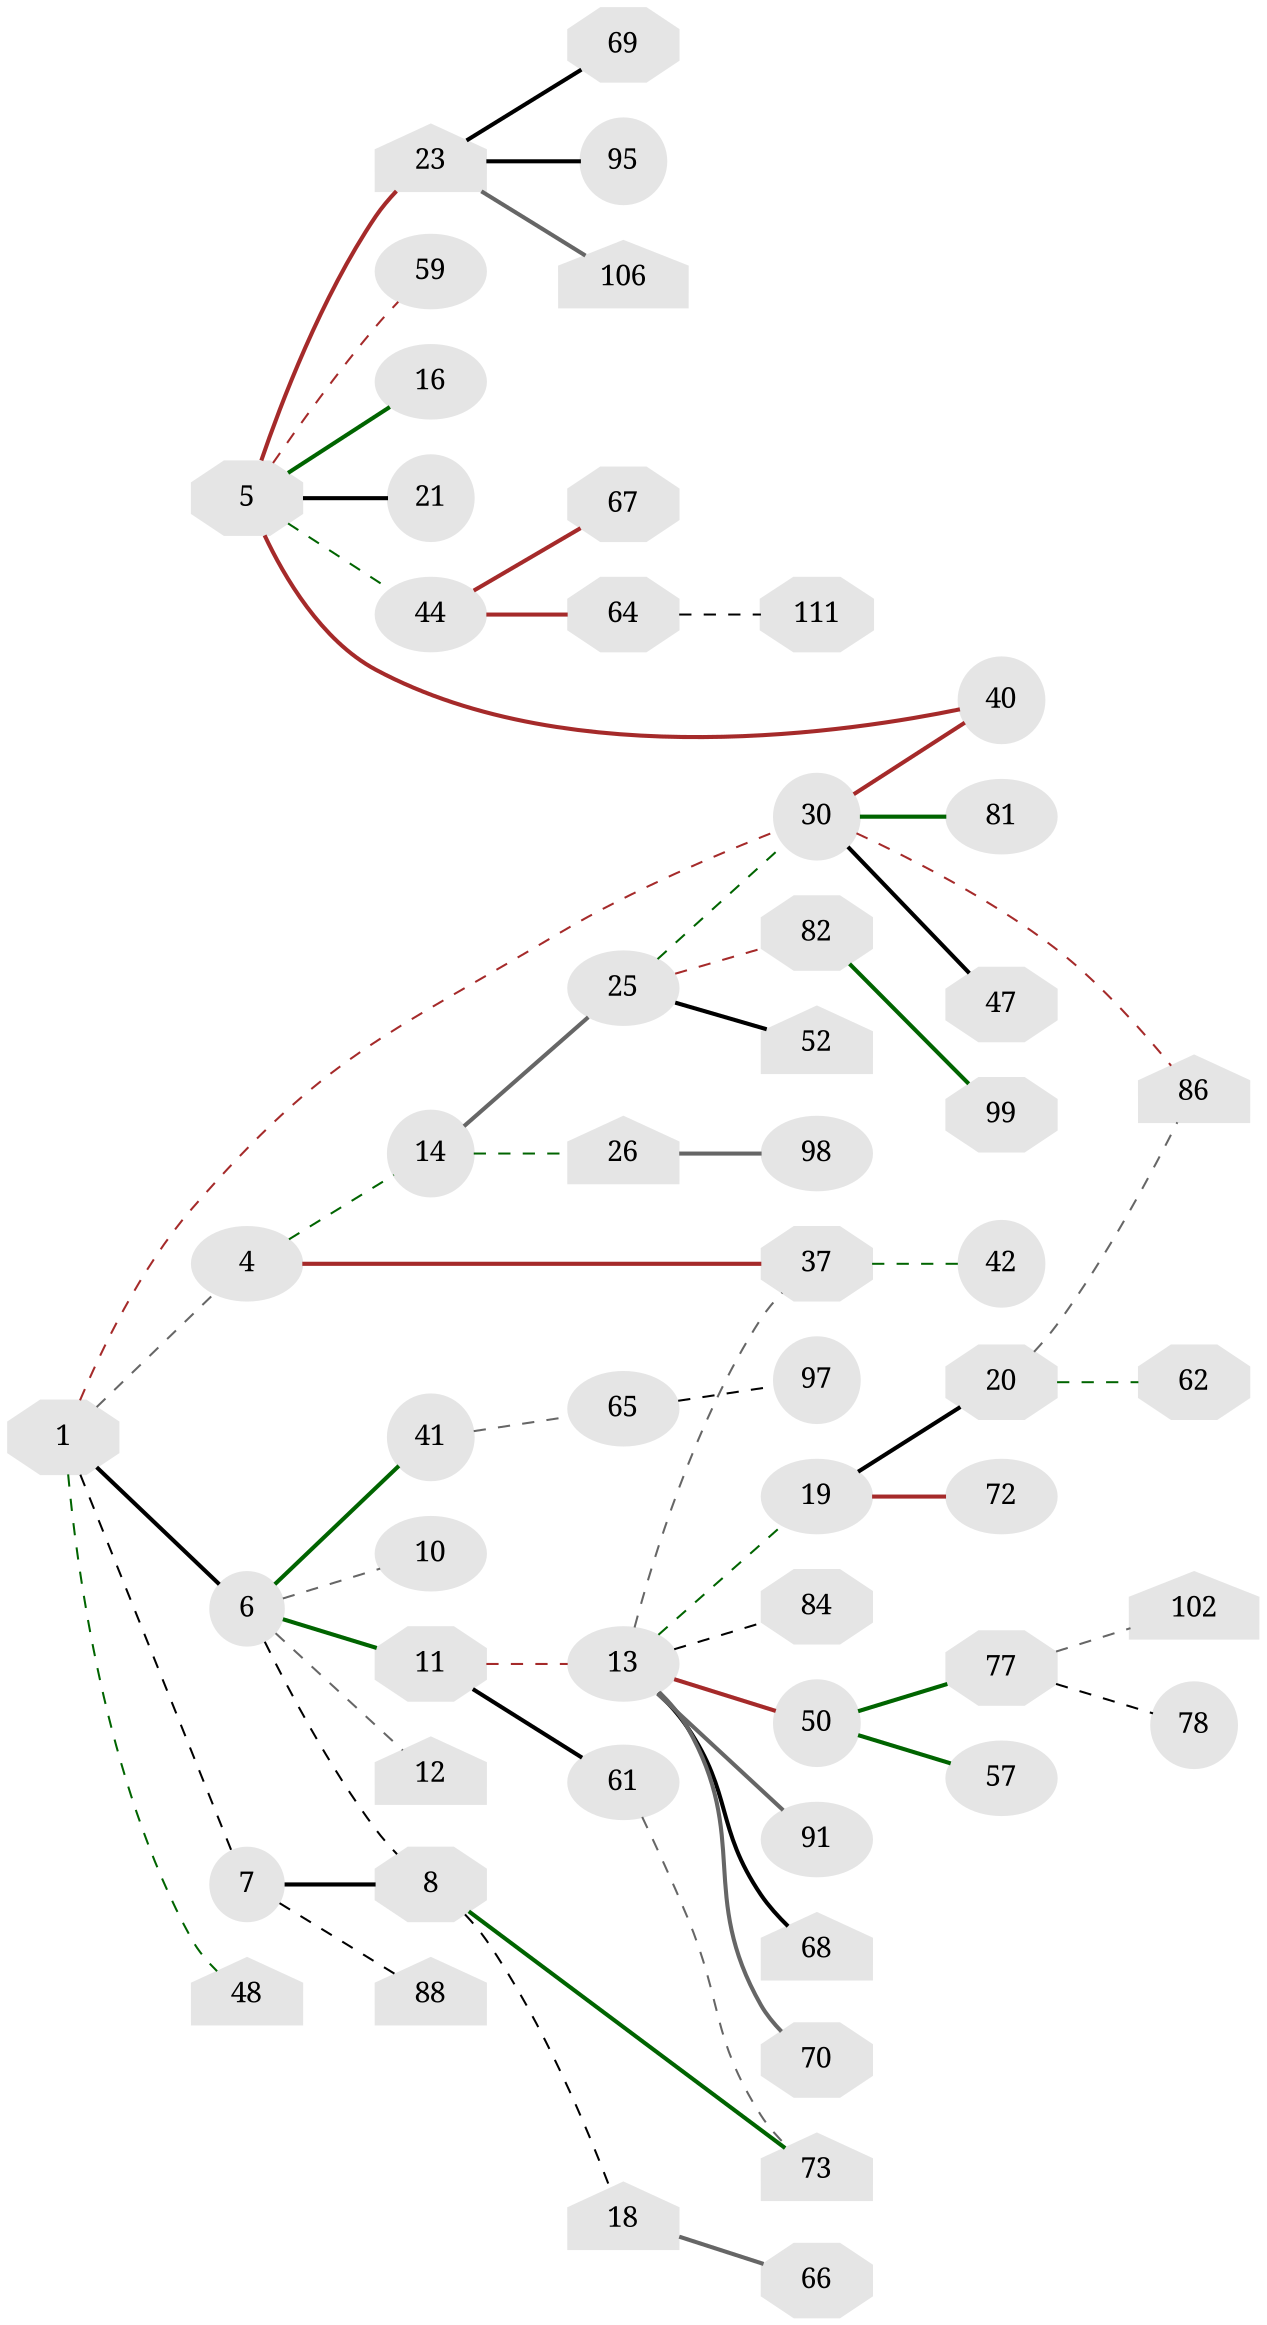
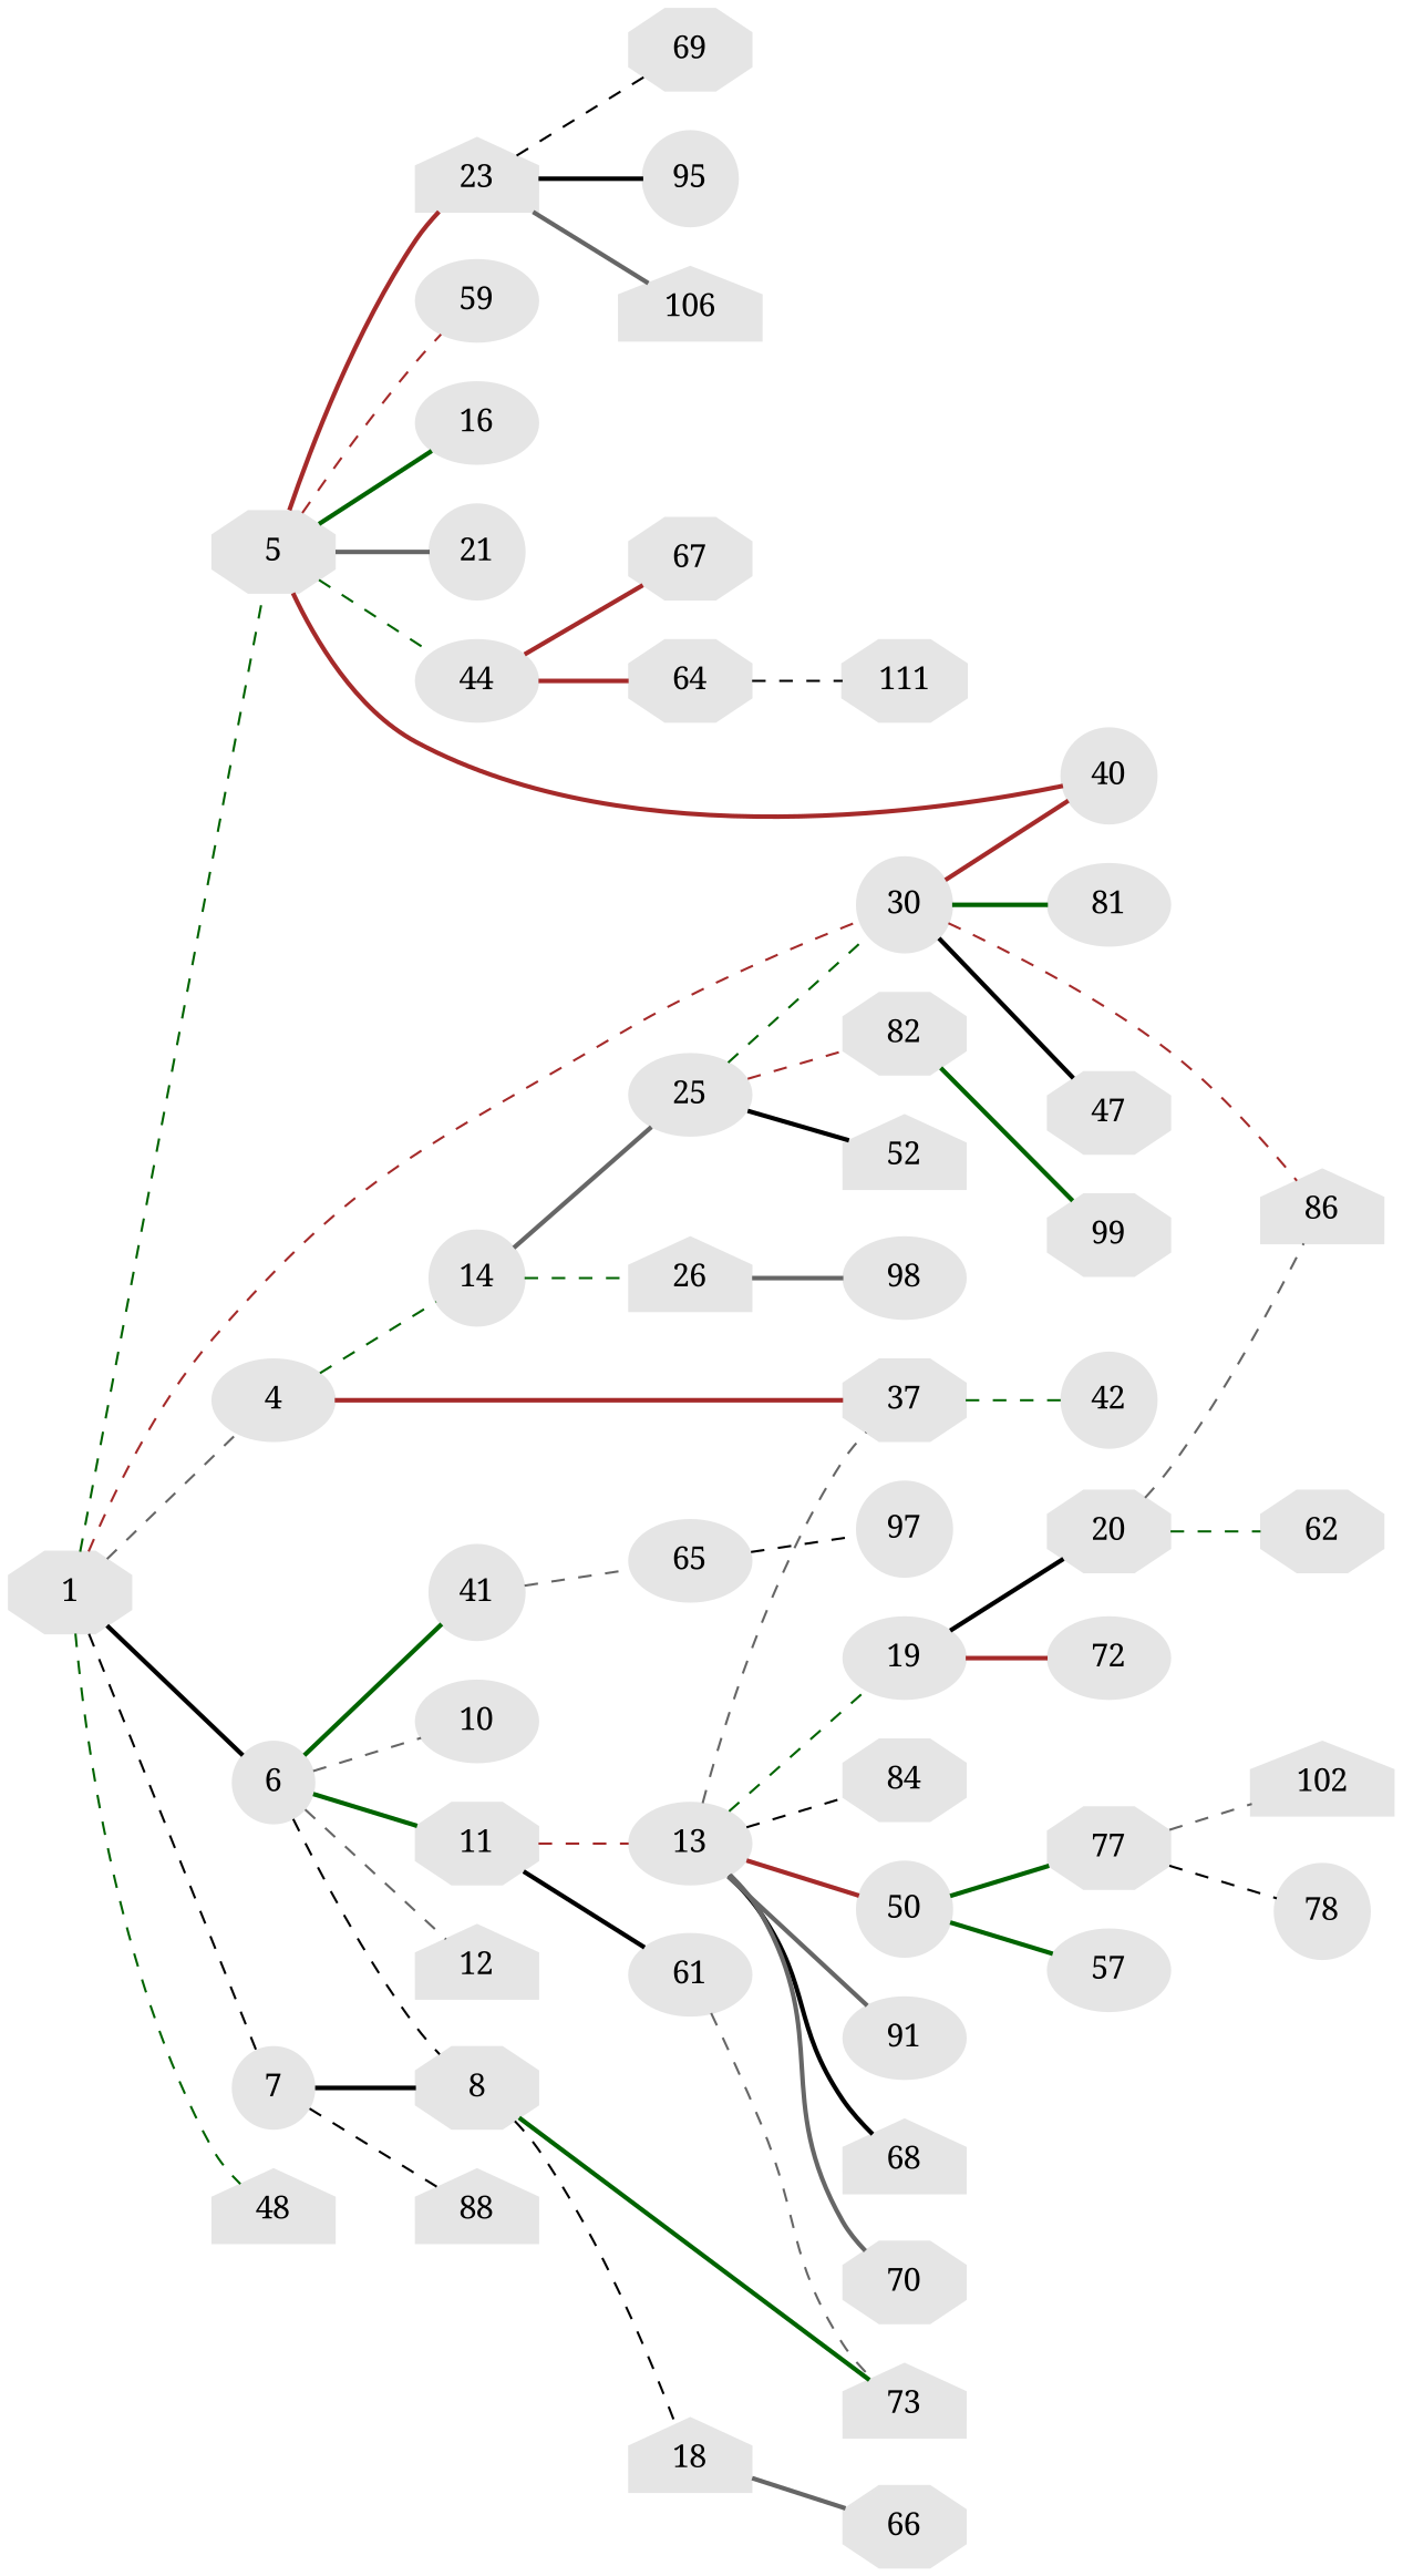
  graph {
    fontname="Noto Serif"
    rankdir=LR
    node [color=gray90 fontname="Noto Serif" shape=octagon style=filled]
    edge [color=darkgreen fontname="Noto Serif" style=bold]
    1 [super="+3+2"]
    4 [shape=ellipse super="+53+114+51"]
    5 [super="+15"]
    6 [shape=circle super="+9"]
    7 [shape=circle super="+75"]
    30 [shape=circle super="+90+34+31"]
    48 [shape=house]
    14 [shape=circle]
    37 [super="+49"]
    16 [shape=ellipse super="+28+103"]
    21 [shape=circle super="+108"]
    23 [shape=house]
    40 [shape=circle]
    44 [shape=ellipse]
    59 [shape=ellipse]
    8 [super="+24+39+96"]
    10 [shape=ellipse super="+79+94"]
    11 [super="+113+54"]
    12 [shape=house super="+33"]
    41 [shape=circle]
    88 [shape=house]
    86 [shape=house super="+93"]
    47 [super="+112"]
    81 [shape=ellipse]
    25 [shape=ellipse super="+58"]
    26 [shape=house]
    42 [shape=circle]
    69
    95 [shape=circle]
    106 [shape=house]
    64
    67
    18 [shape=house super="+71"]
    73 [shape=house super="+110"]
    13 [shape=ellipse super="+27+29+22"]
    61 [shape=ellipse]
    65 [shape=ellipse super="+87"]
    66
    19 [shape=ellipse super="+36+107+43"]
    50 [shape=circle super="+74"]
    68 [shape=house]
    70 [super="+76+85"]
    84
    91 [shape=ellipse]
    20 [super="+38"]
    72 [shape=ellipse]
    57 [shape=ellipse]
    77
    52 [shape=house super="+60"]
    82
    98 [shape=ellipse]
    62 [super="+83"]
    99
    97 [shape=circle super="+109"]
    111
    78 [shape=circle super="+115"]
    102 [shape=house]
    1 -- 4 [color=gray40 style=dashed]
+   1 -- 5 [style=dashed]
    1 -- 6 [color=black]
    1 -- 7 [color=black style=dashed]
    1 -- 30 [color=brown style=dashed]
    1 -- 48 [style=dashed]
    4 -- 14 [style=dashed]
    4 -- 37 [color=brown]
    5 -- 16
-   5 -- 21 [color=black]
+   5 -- 21 [color=gray40]
    5 -- 23 [color=brown]
    5 -- 40 [color=brown]
    5 -- 44 [style=dashed]
    5 -- 59 [color=brown style=dashed]
    6 -- 8 [color=black style=dashed]
    6 -- 10 [color=gray40 style=dashed]
    6 -- 11
    6 -- 12 [color=gray40 style=dashed]
    6 -- 41
    7 -- 8 [color=black weight=2]
    7 -- 88 [color=black style=dashed]
    30 -- 40 [color=brown]
    30 -- 86 [color=brown style=dashed]
    30 -- 47 [color=black]
    30 -- 81
    14 -- 25 [color=gray40]
    14 -- 26 [style=dashed]
    37 -- 42 [style=dashed]
-   23 -- 69 [color=black]
+   23 -- 69 [color=black style=dashed]
    23 -- 95 [color=black]
    23 -- 106 [color=gray40]
    44 -- 64 [color=brown]
    44 -- 67 [color=brown]
    8 -- 18 [color=black style=dashed]
    8 -- 73
    11 -- 13 [color=brown style=dashed]
    11 -- 61 [color=black]
    41 -- 65 [color=gray40 style=dashed]
    25 -- 30 [style=dashed]
    25 -- 52 [color=black]
    25 -- 82 [color=brown style=dashed]
    26 -- 98 [color=gray40]
    64 -- 111 [color=black style=dashed]
    18 -- 66 [color=gray40]
    13 -- 37 [color=gray40 style=dashed]
    13 -- 19 [style=dashed]
    13 -- 50 [color=brown]
    13 -- 68 [color=black]
    13 -- 70 [color=gray40]
    13 -- 84 [color=black style=dashed]
    13 -- 91 [color=gray40]
    61 -- 73 [color=gray40 style=dashed]
    65 -- 97 [color=black style=dashed]
    19 -- 20 [color=black]
    19 -- 72 [color=brown]
    50 -- 57
    50 -- 77
    20 -- 86 [color=gray40 style=dashed]
    20 -- 62 [style=dashed]
    77 -- 78 [color=black style=dashed]
    77 -- 102 [color=gray40 style=dashed]
    82 -- 99
  }
